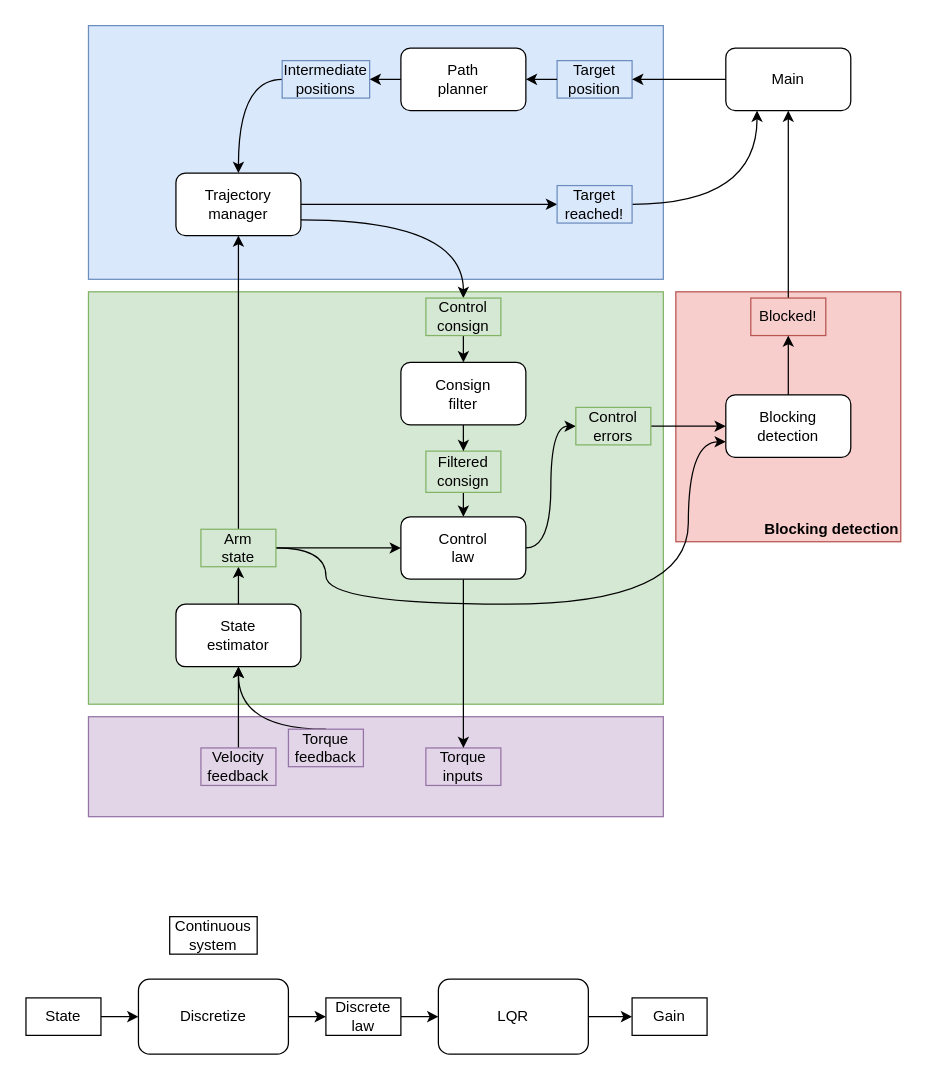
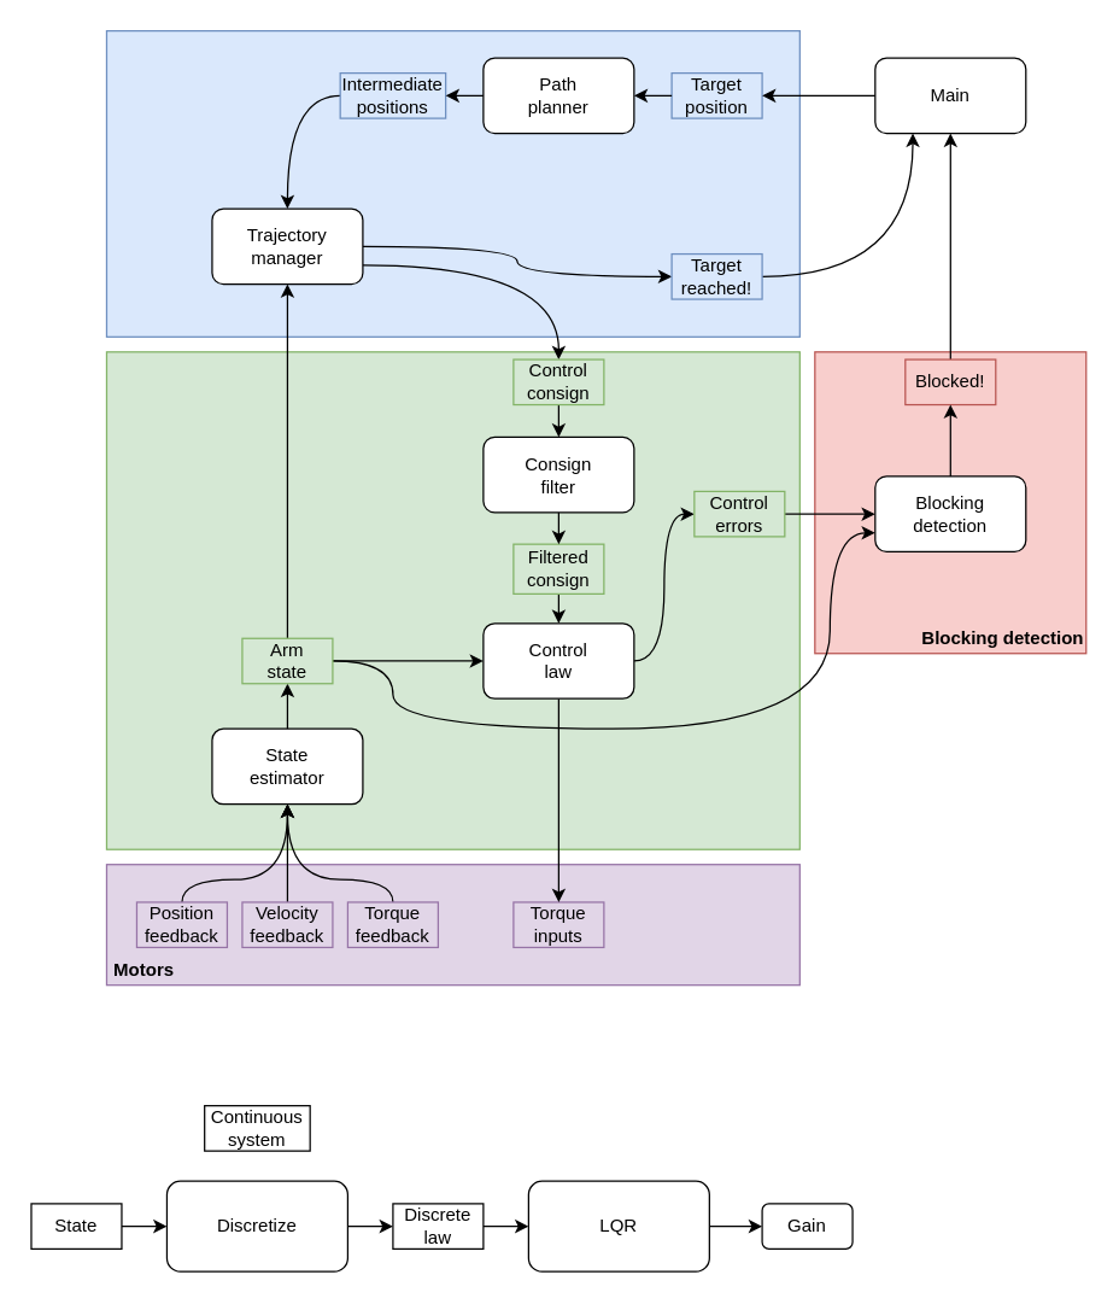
  <mxCell id="0" />
  <mxCell id="1" parent="0" />
  <mxCell id="2" value="" style="rounded=0;whiteSpace=wrap;html=1;fillColor=#f8cecc;strokeColor=#b85450;" vertex="1" parent="1"><mxGeometry x="540" y="233" width="180" height="200" as="geometry" /></mxCell>
  <mxCell id="3" value="" style="rounded=0;whiteSpace=wrap;html=1;fillColor=#dae8fc;strokeColor=#6c8ebf;" vertex="1" parent="1"><mxGeometry x="70" y="20" width="460" height="203" as="geometry" /></mxCell>
  <mxCell id="4" value="&lt;div&gt;&lt;br&gt;&lt;/div&gt;&lt;div&gt;&lt;br&gt;&lt;/div&gt;&lt;div&gt;&lt;br&gt;&lt;/div&gt;&lt;div&gt;&lt;br&gt;&lt;/div&gt;&lt;div&gt;&lt;b&gt;&lt;br&gt;&lt;/b&gt;&lt;/div&gt;&lt;div&gt;&lt;b&gt;&lt;br&gt;&lt;/b&gt;&lt;/div&gt;&lt;div&gt;&lt;b&gt;&lt;br&gt;&lt;/b&gt;&lt;/div&gt;&lt;div&gt;&lt;b&gt;&lt;br&gt;&lt;/b&gt;&lt;/div&gt;&lt;div&gt;&lt;b&gt;&lt;br&gt;&lt;/b&gt;&lt;/div&gt;&lt;div&gt;&lt;b&gt;&lt;br&gt;&lt;/b&gt;&lt;/div&gt;&lt;div&gt;&lt;b&gt;&lt;br&gt;&lt;/b&gt;&lt;/div&gt;&lt;div&gt;&lt;b&gt;&lt;br&gt;&lt;/b&gt;&lt;/div&gt;&lt;div&gt;&lt;b&gt;&lt;br&gt;&lt;/b&gt;&lt;/div&gt;&lt;div&gt;&lt;b&gt;&lt;br&gt;&lt;/b&gt;&lt;/div&gt;&lt;div&gt;&lt;b&gt;&lt;br&gt;&lt;/b&gt;&lt;/div&gt;&lt;div&gt;&lt;b&gt;&lt;br&gt;&lt;/b&gt;&lt;/div&gt;&lt;div&gt;&lt;b&gt;&lt;br&gt;&lt;/b&gt;&lt;/div&gt;&lt;div&gt;&lt;b&gt;&lt;br&gt;&lt;/b&gt;&lt;/div&gt;&lt;div&gt;&lt;b&gt;&lt;br&gt;&lt;/b&gt;&lt;/div&gt;&lt;div&gt;&lt;b&gt;&lt;br&gt;&lt;/b&gt;&lt;/div&gt;&lt;div&gt;&lt;b&gt;&lt;br&gt;&lt;/b&gt;&lt;/div&gt;&lt;div&gt;&lt;b&gt;&lt;br&gt;&lt;/b&gt;&lt;/div&gt;&lt;div&gt;&lt;b&gt;&amp;nbsp;&amp;nbsp;&amp;nbsp;&amp;nbsp;&amp;nbsp;&amp;nbsp;&amp;nbsp;&amp;nbsp;&amp;nbsp;&amp;nbsp;&amp;nbsp;&amp;nbsp;&amp;nbsp;&amp;nbsp;&amp;nbsp;&amp;nbsp;&amp;nbsp;&amp;nbsp;&amp;nbsp;&amp;nbsp;&amp;nbsp;&amp;nbsp;&amp;nbsp;&amp;nbsp;&amp;nbsp;&amp;nbsp;&amp;nbsp;&amp;nbsp;&amp;nbsp;&amp;nbsp;&amp;nbsp;&amp;nbsp;&amp;nbsp;&amp;nbsp;&amp;nbsp;&amp;nbsp;&amp;nbsp;&amp;nbsp;&amp;nbsp;&amp;nbsp;&amp;nbsp;&amp;nbsp;&amp;nbsp;&amp;nbsp;&amp;nbsp;&amp;nbsp;&amp;nbsp;&amp;nbsp;&amp;nbsp;&amp;nbsp;&amp;nbsp;&amp;nbsp;&amp;nbsp;&amp;nbsp;&amp;nbsp;&amp;nbsp;&amp;nbsp;&amp;nbsp;&amp;nbsp;&amp;nbsp;&amp;nbsp;&amp;nbsp;&amp;nbsp;&amp;nbsp;&amp;nbsp;&amp;nbsp;&amp;nbsp;&amp;nbsp;&amp;nbsp;&amp;nbsp;&amp;nbsp;&amp;nbsp;&amp;nbsp;&amp;nbsp;&amp;nbsp;&amp;nbsp;&amp;nbsp;&amp;nbsp;&amp;nbsp;&amp;nbsp;&amp;nbsp;&amp;nbsp;&amp;nbsp;&amp;nbsp;&amp;nbsp;&amp;nbsp;&amp;nbsp;&amp;nbsp;&amp;nbsp;&amp;nbsp;&amp;nbsp;&amp;nbsp;&amp;nbsp;&amp;nbsp;&amp;nbsp; &lt;br&gt;&lt;/b&gt;&lt;/div&gt;" style="rounded=0;whiteSpace=wrap;html=1;fillColor=#d5e8d4;strokeColor=#82b366;" vertex="1" parent="1"><mxGeometry x="70" y="233" width="460" height="330" as="geometry" /></mxCell>
  <mxCell id="5" value="&lt;br&gt;&lt;br&gt;&lt;br&gt;&lt;br&gt;" style="rounded=0;whiteSpace=wrap;html=1;fillColor=#e1d5e7;strokeColor=#9673a6;" vertex="1" parent="1"><mxGeometry x="70" y="573" width="460" height="80" as="geometry" /></mxCell>
+ <mxCell id="6" style="edgeStyle=orthogonalEdgeStyle;curved=1;rounded=0;orthogonalLoop=1;jettySize=auto;html=1;exitX=0.5;exitY=0;exitDx=0;exitDy=0;entryX=0.5;entryY=1;entryDx=0;entryDy=0;" edge="1" parent="1" source="7" target="34"><mxGeometry relative="1" as="geometry"><mxPoint x="325.138" y="503.276" as="targetPoint" /><Array as="points"><mxPoint x="120" y="583" /><mxPoint x="190" y="583" /></Array></mxGeometry></mxCell>
+ <mxCell id="7" value="Position feedback" style="rounded=0;whiteSpace=wrap;html=1;fillColor=#e1d5e7;strokeColor=#9673a6;" vertex="1" parent="1"><mxGeometry x="90" y="598" width="60" height="30" as="geometry" /></mxCell>
  <mxCell id="8" style="edgeStyle=orthogonalEdgeStyle;curved=1;rounded=0;orthogonalLoop=1;jettySize=auto;html=1;exitX=0.5;exitY=0;exitDx=0;exitDy=0;entryX=0.5;entryY=1;entryDx=0;entryDy=0;" edge="1" parent="1" source="9" target="34"><mxGeometry relative="1" as="geometry"><mxPoint x="325.138" y="503.276" as="targetPoint" /><Array as="points"><mxPoint x="190" y="573" /><mxPoint x="190" y="573" /></Array></mxGeometry></mxCell>
  <mxCell id="9" value="Velocity feedback" style="rounded=0;whiteSpace=wrap;html=1;fillColor=#e1d5e7;strokeColor=#9673a6;" vertex="1" parent="1"><mxGeometry x="160" y="598" width="60" height="30" as="geometry" /></mxCell>
  <mxCell id="10" style="edgeStyle=orthogonalEdgeStyle;curved=1;rounded=0;orthogonalLoop=1;jettySize=auto;html=1;exitX=0.5;exitY=0;exitDx=0;exitDy=0;" edge="1" parent="1" source="11" target="34"><mxGeometry relative="1" as="geometry"><mxPoint x="325.138" y="503.276" as="targetPoint" /><Array as="points"><mxPoint x="260" y="583" /><mxPoint x="190" y="583" /></Array></mxGeometry></mxCell>
- <mxCell id="11" value="Torque feedback" style="rounded=0;whiteSpace=wrap;html=1;fillColor=#e1d5e7;strokeColor=#9673a6;" vertex="1" parent="1"><mxGeometry x="230" y="583" width="60" height="30" as="geometry" /></mxCell>
+ <mxCell id="11" value="Torque feedback" style="rounded=0;whiteSpace=wrap;html=1;fillColor=#e1d5e7;strokeColor=#9673a6;" vertex="1" parent="1"><mxGeometry x="230" y="598" width="60" height="30" as="geometry" /></mxCell>
  <mxCell id="12" value="Torque&lt;br&gt;inputs" style="rounded=0;whiteSpace=wrap;html=1;fillColor=#e1d5e7;strokeColor=#9673a6;" vertex="1" parent="1"><mxGeometry x="340" y="598" width="60" height="30" as="geometry" /></mxCell>
  <mxCell id="13" style="edgeStyle=orthogonalEdgeStyle;curved=1;rounded=0;orthogonalLoop=1;jettySize=auto;html=1;exitX=0.5;exitY=1;exitDx=0;exitDy=0;" edge="1" parent="1" source="15" target="12"><mxGeometry relative="1" as="geometry" /></mxCell>
  <mxCell id="14" style="edgeStyle=orthogonalEdgeStyle;curved=1;rounded=0;orthogonalLoop=1;jettySize=auto;html=1;exitX=1;exitY=0.5;exitDx=0;exitDy=0;entryX=0;entryY=0.5;entryDx=0;entryDy=0;" edge="1" parent="1" source="15" target="23"><mxGeometry relative="1" as="geometry" /></mxCell>
  <mxCell id="15" value="Control&lt;br&gt;law" style="rounded=1;whiteSpace=wrap;html=1;" vertex="1" parent="1"><mxGeometry x="320" y="413" width="100" height="50" as="geometry" /></mxCell>
  <mxCell id="16" style="edgeStyle=orthogonalEdgeStyle;curved=1;rounded=0;orthogonalLoop=1;jettySize=auto;html=1;exitX=1;exitY=0.5;exitDx=0;exitDy=0;entryX=0.25;entryY=1;entryDx=0;entryDy=0;" edge="1" parent="1" source="30" target="25"><mxGeometry relative="1" as="geometry" /></mxCell>
  <mxCell id="17" style="edgeStyle=orthogonalEdgeStyle;curved=1;rounded=0;orthogonalLoop=1;jettySize=auto;html=1;exitX=1;exitY=0.5;exitDx=0;exitDy=0;entryX=0;entryY=0.5;entryDx=0;entryDy=0;" edge="1" parent="1" source="19" target="30"><mxGeometry relative="1" as="geometry" /></mxCell>
  <mxCell id="18" style="edgeStyle=orthogonalEdgeStyle;curved=1;rounded=0;orthogonalLoop=1;jettySize=auto;html=1;exitX=1;exitY=0.75;exitDx=0;exitDy=0;entryX=0.5;entryY=0;entryDx=0;entryDy=0;" edge="1" parent="1" source="19" target="32"><mxGeometry relative="1" as="geometry" /></mxCell>
  <mxCell id="19" value="Trajectory&lt;br&gt;manager" style="rounded=1;whiteSpace=wrap;html=1;" vertex="1" parent="1"><mxGeometry x="140" y="138" width="100" height="50" as="geometry" /></mxCell>
  <mxCell id="20" style="edgeStyle=orthogonalEdgeStyle;curved=1;rounded=0;orthogonalLoop=1;jettySize=auto;html=1;exitX=0.5;exitY=0;exitDx=0;exitDy=0;entryX=0.5;entryY=1;entryDx=0;entryDy=0;" edge="1" parent="1" source="26" target="25"><mxGeometry relative="1" as="geometry" /></mxCell>
  <mxCell id="21" value="Blocking&lt;br&gt;detection" style="rounded=1;whiteSpace=wrap;html=1;" vertex="1" parent="1"><mxGeometry x="580" y="315.5" width="100" height="50" as="geometry" /></mxCell>
  <mxCell id="22" style="edgeStyle=orthogonalEdgeStyle;curved=1;rounded=0;orthogonalLoop=1;jettySize=auto;html=1;" edge="1" parent="1" source="23" target="21"><mxGeometry relative="1" as="geometry" /></mxCell>
  <mxCell id="23" value="Control&lt;br&gt;errors" style="rounded=0;whiteSpace=wrap;html=1;fillColor=#d5e8d4;strokeColor=#82b366;" vertex="1" parent="1"><mxGeometry x="460" y="325.5" width="60" height="30" as="geometry" /></mxCell>
  <mxCell id="24" style="edgeStyle=orthogonalEdgeStyle;curved=1;rounded=0;orthogonalLoop=1;jettySize=auto;html=1;exitX=0;exitY=0.5;exitDx=0;exitDy=0;entryX=0.5;entryY=0;entryDx=0;entryDy=0;" edge="1" parent="1" source="41" target="19"><mxGeometry relative="1" as="geometry"><Array as="points"><mxPoint x="190" y="63" /></Array></mxGeometry></mxCell>
  <mxCell id="25" value="Main" style="rounded=1;whiteSpace=wrap;html=1;" vertex="1" parent="1"><mxGeometry x="580" y="38" width="100" height="50" as="geometry" /></mxCell>
  <mxCell id="26" value="Blocked!" style="rounded=0;whiteSpace=wrap;html=1;fillColor=#f8cecc;strokeColor=#b85450;" vertex="1" parent="1"><mxGeometry x="600" y="238" width="60" height="30" as="geometry" /></mxCell>
  <mxCell id="27" style="edgeStyle=orthogonalEdgeStyle;curved=1;rounded=0;orthogonalLoop=1;jettySize=auto;html=1;exitX=0.5;exitY=0;exitDx=0;exitDy=0;entryX=0.5;entryY=1;entryDx=0;entryDy=0;" edge="1" parent="1" source="21" target="26"><mxGeometry relative="1" as="geometry"><mxPoint x="610.31" y="310.172" as="sourcePoint" /><mxPoint x="619.966" y="92.931" as="targetPoint" /></mxGeometry></mxCell>
  <mxCell id="28" value="Target&lt;br&gt;position" style="rounded=0;whiteSpace=wrap;html=1;fillColor=#dae8fc;strokeColor=#6c8ebf;" vertex="1" parent="1"><mxGeometry x="445" y="48" width="60" height="30" as="geometry" /></mxCell>
  <mxCell id="29" style="edgeStyle=orthogonalEdgeStyle;curved=1;rounded=0;orthogonalLoop=1;jettySize=auto;html=1;exitX=0;exitY=0.5;exitDx=0;exitDy=0;" edge="1" parent="1" source="25" target="28"><mxGeometry relative="1" as="geometry"><mxPoint x="559.966" y="63.276" as="sourcePoint" /><mxPoint x="339.966" y="180.5" as="targetPoint" /></mxGeometry></mxCell>
- <mxCell id="30" value="Target&lt;br&gt;reached!" style="rounded=0;whiteSpace=wrap;html=1;fillColor=#dae8fc;strokeColor=#6c8ebf;" vertex="1" parent="1"><mxGeometry x="445" y="148" width="60" height="30" as="geometry" /></mxCell>
+ <mxCell id="30" value="Target&lt;br&gt;reached!" style="rounded=0;whiteSpace=wrap;html=1;fillColor=#dae8fc;strokeColor=#6c8ebf;" vertex="1" parent="1"><mxGeometry x="445" y="168" width="60" height="30" as="geometry" /></mxCell>
  <mxCell id="31" style="edgeStyle=orthogonalEdgeStyle;curved=1;rounded=0;orthogonalLoop=1;jettySize=auto;html=1;exitX=0.5;exitY=1;exitDx=0;exitDy=0;entryX=0.5;entryY=0;entryDx=0;entryDy=0;" edge="1" parent="1" source="32" target="58"><mxGeometry relative="1" as="geometry" /></mxCell>
  <mxCell id="32" value="Control&lt;br&gt;consign" style="rounded=0;whiteSpace=wrap;html=1;fillColor=#d5e8d4;strokeColor=#82b366;" vertex="1" parent="1"><mxGeometry x="340" y="238" width="60" height="30" as="geometry" /></mxCell>
  <mxCell id="33" style="edgeStyle=orthogonalEdgeStyle;curved=1;rounded=0;orthogonalLoop=1;jettySize=auto;html=1;exitX=0.5;exitY=0;exitDx=0;exitDy=0;" edge="1" parent="1" source="34" target="38"><mxGeometry relative="1" as="geometry" /></mxCell>
  <mxCell id="34" value="State&lt;br&gt;estimator" style="rounded=1;whiteSpace=wrap;html=1;" vertex="1" parent="1"><mxGeometry x="140" y="483" width="100" height="50" as="geometry" /></mxCell>
  <mxCell id="35" style="edgeStyle=orthogonalEdgeStyle;curved=1;rounded=0;orthogonalLoop=1;jettySize=auto;html=1;exitX=0.5;exitY=0;exitDx=0;exitDy=0;entryX=0.5;entryY=1;entryDx=0;entryDy=0;" edge="1" parent="1" source="38" target="19"><mxGeometry relative="1" as="geometry" /></mxCell>
  <mxCell id="36" style="edgeStyle=orthogonalEdgeStyle;curved=1;rounded=0;orthogonalLoop=1;jettySize=auto;html=1;exitX=1;exitY=0.5;exitDx=0;exitDy=0;entryX=0;entryY=0.5;entryDx=0;entryDy=0;" edge="1" parent="1" source="38" target="15"><mxGeometry relative="1" as="geometry" /></mxCell>
  <mxCell id="37" style="edgeStyle=orthogonalEdgeStyle;curved=1;rounded=0;orthogonalLoop=1;jettySize=auto;html=1;exitX=1;exitY=0.5;exitDx=0;exitDy=0;entryX=0;entryY=0.75;entryDx=0;entryDy=0;" edge="1" parent="1" source="38" target="21"><mxGeometry relative="1" as="geometry"><Array as="points"><mxPoint x="260" y="438" /><mxPoint x="260" y="483" /><mxPoint x="550" y="483" /><mxPoint x="550" y="353" /></Array></mxGeometry></mxCell>
  <mxCell id="38" value="Arm&lt;br&gt;state" style="rounded=0;whiteSpace=wrap;html=1;fillColor=#d5e8d4;strokeColor=#82b366;" vertex="1" parent="1"><mxGeometry x="160" y="423" width="60" height="30" as="geometry" /></mxCell>
  <mxCell id="39" value="Path&lt;br&gt;planner" style="rounded=1;whiteSpace=wrap;html=1;" vertex="1" parent="1"><mxGeometry x="320" y="38" width="100" height="50" as="geometry" /></mxCell>
  <mxCell id="40" style="edgeStyle=orthogonalEdgeStyle;curved=1;rounded=0;orthogonalLoop=1;jettySize=auto;html=1;exitX=0;exitY=0.5;exitDx=0;exitDy=0;" edge="1" parent="1" source="28" target="39"><mxGeometry relative="1" as="geometry"><mxPoint x="444.793" y="63.276" as="sourcePoint" /><mxPoint x="179.966" y="133" as="targetPoint" /></mxGeometry></mxCell>
  <mxCell id="41" value="Intermediate&lt;br&gt;positions" style="rounded=0;whiteSpace=wrap;html=1;fillColor=#dae8fc;strokeColor=#6c8ebf;" vertex="1" parent="1"><mxGeometry x="225" y="48" width="70" height="30" as="geometry" /></mxCell>
  <mxCell id="42" style="edgeStyle=orthogonalEdgeStyle;curved=1;rounded=0;orthogonalLoop=1;jettySize=auto;html=1;exitX=0;exitY=0.5;exitDx=0;exitDy=0;" edge="1" parent="1" source="39" target="41"><mxGeometry relative="1" as="geometry"><mxPoint x="259.966" y="63.276" as="sourcePoint" /><mxPoint x="179.966" y="133" as="targetPoint" /></mxGeometry></mxCell>
+ <mxCell id="43" value="&lt;b&gt;Motors&lt;/b&gt;" style="text;html=1;strokeColor=none;fillColor=none;align=center;verticalAlign=middle;whiteSpace=wrap;rounded=0;" vertex="1" parent="1"><mxGeometry x="70" y="633" width="50" height="20" as="geometry" /></mxCell>
  <mxCell id="44" value="&lt;div&gt;&lt;b&gt;Blocking detection&lt;/b&gt;&lt;/div&gt;" style="text;html=1;strokeColor=none;fillColor=none;align=center;verticalAlign=middle;whiteSpace=wrap;rounded=0;" vertex="1" parent="1"><mxGeometry x="610" y="413" width="110" height="20" as="geometry" /></mxCell>
  <mxCell id="45" style="edgeStyle=orthogonalEdgeStyle;curved=1;rounded=0;orthogonalLoop=1;jettySize=auto;html=1;exitX=1;exitY=0.5;exitDx=0;exitDy=0;entryX=0;entryY=0.5;entryDx=0;entryDy=0;" edge="1" parent="1" source="46" target="47"><mxGeometry relative="1" as="geometry" /></mxCell>
  <mxCell id="46" value="LQR" style="rounded=1;whiteSpace=wrap;html=1;" vertex="1" parent="1"><mxGeometry x="350" y="783" width="120" height="60" as="geometry" /></mxCell>
- <mxCell id="47" value="&lt;div&gt;Gain&lt;/div&gt;" style="rounded=0;whiteSpace=wrap;html=1;" vertex="1" parent="1"><mxGeometry x="505" y="798" width="60" height="30" as="geometry" /></mxCell>
+ <mxCell id="47" value="&lt;div&gt;Gain&lt;/div&gt;" style="whiteSpace=wrap;html=1;rounded=1;" vertex="1" parent="1"><mxGeometry x="505" y="798" width="60" height="30" as="geometry" /></mxCell>
  <mxCell id="48" style="edgeStyle=orthogonalEdgeStyle;curved=1;rounded=0;orthogonalLoop=1;jettySize=auto;html=1;exitX=1;exitY=0.5;exitDx=0;exitDy=0;" edge="1" parent="1" source="49" target="46"><mxGeometry relative="1" as="geometry" /></mxCell>
  <mxCell id="49" value="Discrete&lt;br&gt;law" style="rounded=0;whiteSpace=wrap;html=1;" vertex="1" parent="1"><mxGeometry x="260" y="798" width="60" height="30" as="geometry" /></mxCell>
  <mxCell id="50" style="edgeStyle=orthogonalEdgeStyle;curved=1;rounded=0;orthogonalLoop=1;jettySize=auto;html=1;exitX=1;exitY=0.5;exitDx=0;exitDy=0;entryX=0;entryY=0.5;entryDx=0;entryDy=0;" edge="1" parent="1" source="51" target="49"><mxGeometry relative="1" as="geometry" /></mxCell>
  <mxCell id="51" value="Discretize" style="rounded=1;whiteSpace=wrap;html=1;" vertex="1" parent="1"><mxGeometry x="110" y="783" width="120" height="60" as="geometry" /></mxCell>
  <mxCell id="52" style="edgeStyle=orthogonalEdgeStyle;curved=1;rounded=0;orthogonalLoop=1;jettySize=auto;html=1;exitX=1;exitY=0.5;exitDx=0;exitDy=0;" edge="1" parent="1" source="53" target="51"><mxGeometry relative="1" as="geometry" /></mxCell>
  <mxCell id="53" value="State" style="rounded=0;whiteSpace=wrap;html=1;" vertex="1" parent="1"><mxGeometry x="20" y="798" width="60" height="30" as="geometry" /></mxCell>
  <mxCell id="54" value="Continuous&lt;br&gt;system" style="rounded=0;whiteSpace=wrap;html=1;" vertex="1" parent="1"><mxGeometry x="135" y="733" width="70" height="30" as="geometry" /></mxCell>
  <mxCell id="55" style="edgeStyle=orthogonalEdgeStyle;curved=1;rounded=0;orthogonalLoop=1;jettySize=auto;html=1;exitX=0.5;exitY=1;exitDx=0;exitDy=0;entryX=0.5;entryY=0;entryDx=0;entryDy=0;" edge="1" parent="1" source="56" target="15"><mxGeometry relative="1" as="geometry" /></mxCell>
  <mxCell id="56" value="Filtered&lt;br&gt;consign" style="rounded=0;whiteSpace=wrap;html=1;fillColor=#d5e8d4;strokeColor=#82b366;" vertex="1" parent="1"><mxGeometry x="340" y="360.5" width="60" height="33" as="geometry" /></mxCell>
  <mxCell id="57" style="edgeStyle=orthogonalEdgeStyle;curved=1;rounded=0;orthogonalLoop=1;jettySize=auto;html=1;exitX=0.5;exitY=1;exitDx=0;exitDy=0;entryX=0.5;entryY=0;entryDx=0;entryDy=0;" edge="1" parent="1" source="58" target="56"><mxGeometry relative="1" as="geometry" /></mxCell>
  <mxCell id="58" value="Consign&lt;br&gt;filter" style="rounded=1;whiteSpace=wrap;html=1;" vertex="1" parent="1"><mxGeometry x="320" y="289.5" width="100" height="50" as="geometry" /></mxCell>
